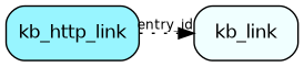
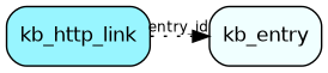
  digraph {
    rankdir=LR
    node [fontname=Helvetica fontsize=12 shape=box style="rounded, filled"]
    kb_http_link [fillcolor=cadetblue1]
-   kb_entry [fillcolor=azure1 label=kb_link]
+   kb_entry [fillcolor=azure1]
    kb_http_link -> kb_entry [fontname=Helvetica fontsize=9 headlabel=entry_id style=dotted]
  }
